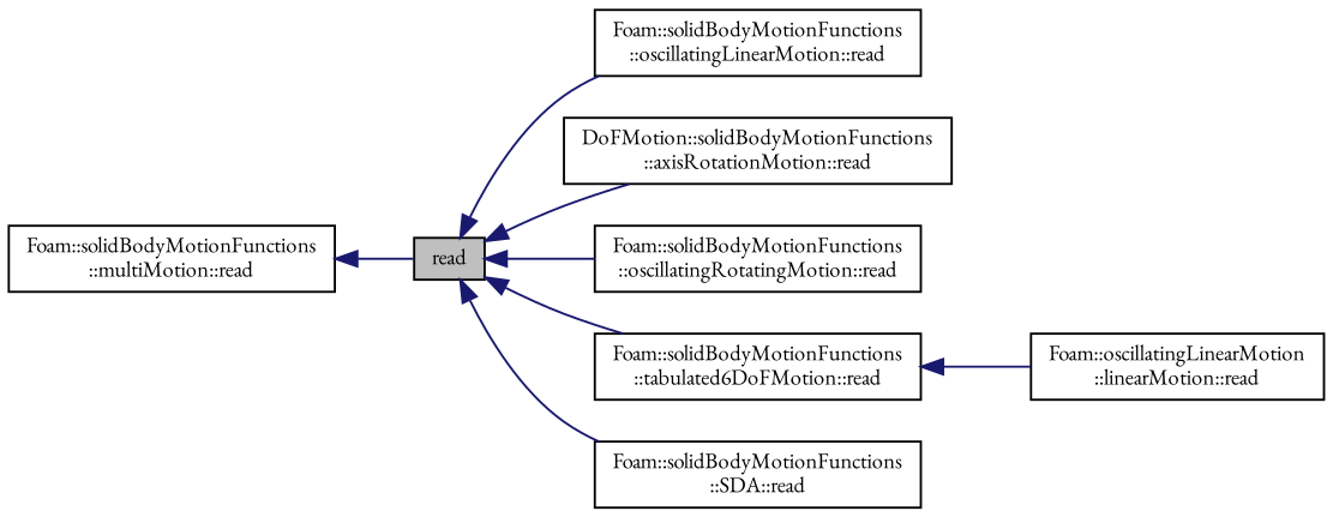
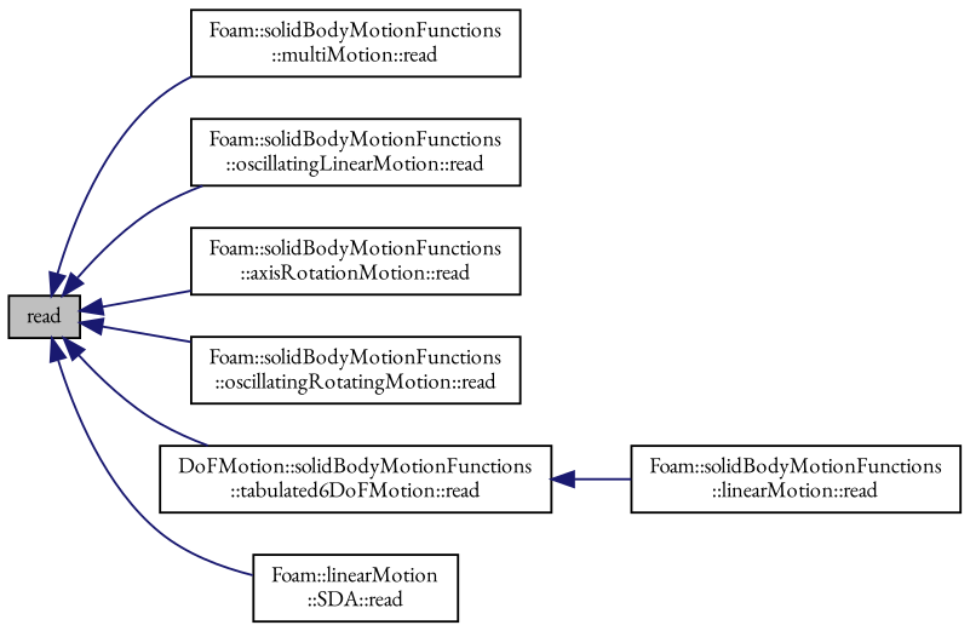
  digraph {
    fontname="EB Garamond"
    rankdir=LR
    node [color=black fontname="EB Garamond" fontsize=10 shape=record]
    edge [color=midnightblue dir=back fontname="EB Garamond" fontsize=10 labelfontname=FreeSans labelfontsize=10 style=solid]
    n1 [fillcolor=grey75 fontcolor=black height=0.2 label=read style=filled width=0.4]
    n2 [height=0.2 label="Foam::solidBodyMotionFunctions\l::multiMotion::read" width=0.4]
    n3 [height=0.2 label="Foam::solidBodyMotionFunctions\l::oscillatingLinearMotion::read" width=0.4]
-   n4 [height=0.2 label="DoFMotion::solidBodyMotionFunctions\l::axisRotationMotion::read" width=0.4]
+   n4 [height=0.2 label="Foam::solidBodyMotionFunctions\l::axisRotationMotion::read" width=0.4]
    n5 [height=0.2 label="Foam::solidBodyMotionFunctions\l::oscillatingRotatingMotion::read" width=0.4]
-   n6 [height=0.2 label="Foam::solidBodyMotionFunctions\l::tabulated6DoFMotion::read" width=0.4]
-   n7 [height=0.2 label="Foam::solidBodyMotionFunctions\l::SDA::read" width=0.4]
-   n8 [height=0.2 label="Foam::oscillatingLinearMotion\l::linearMotion::read" width=0.4]
-   n2 -> n1
+   n6 [height=0.2 label="DoFMotion::solidBodyMotionFunctions\l::tabulated6DoFMotion::read" width=0.4]
+   n7 [height=0.2 label="Foam::linearMotion\l::SDA::read" width=0.4]
+   n8 [height=0.2 label="Foam::solidBodyMotionFunctions\l::linearMotion::read" width=0.4]
+   n1 -> n2
    n1 -> n3
    n1 -> n4
    n1 -> n5
    n1 -> n6
    n1 -> n7
    n6 -> n8
  }
